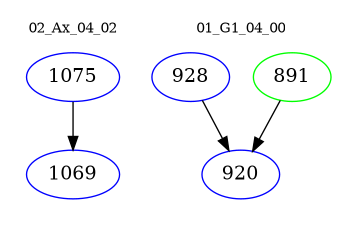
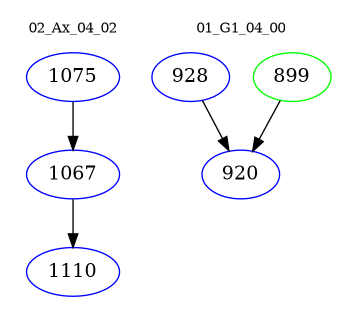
  digraph {
    node [color=blue]
    edge [color=black]
    n1 [label=1075]
-   n2 [label=1069]
-   n4 [color=green label=891]
+   n2 [label=1067]
+   n3 [label=1110]
+   n4 [color=green label=899]
    n5 [label=920]
    n6 [label=928]
    subgraph cluster_1 {
      color=white
      fontsize=10
      label="02_Ax_04_02"
      n1
      n2
+     n3
    }
    subgraph cluster_2 {
      color=white
      fontsize=10
      label="01_G1_04_00"
      n4
      n5
      n6
    }
    n1 -> n2
+   n2 -> n3
    n4 -> n5
    n6 -> n5
  }
